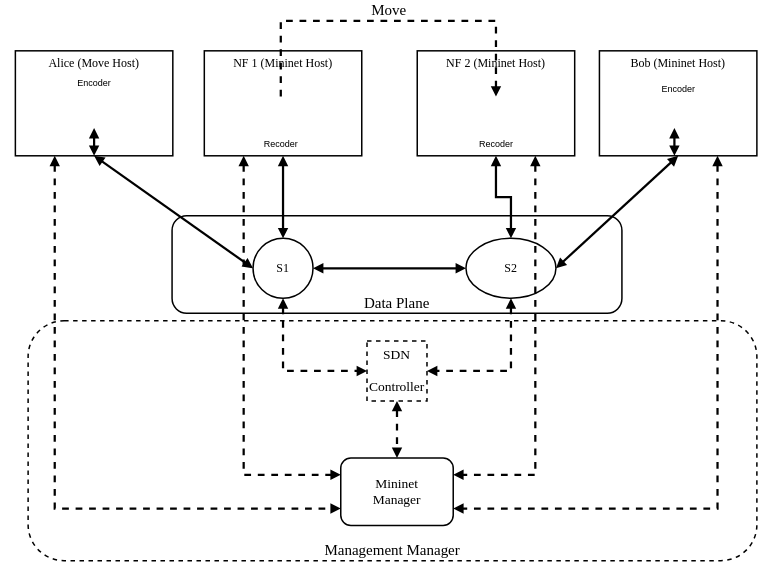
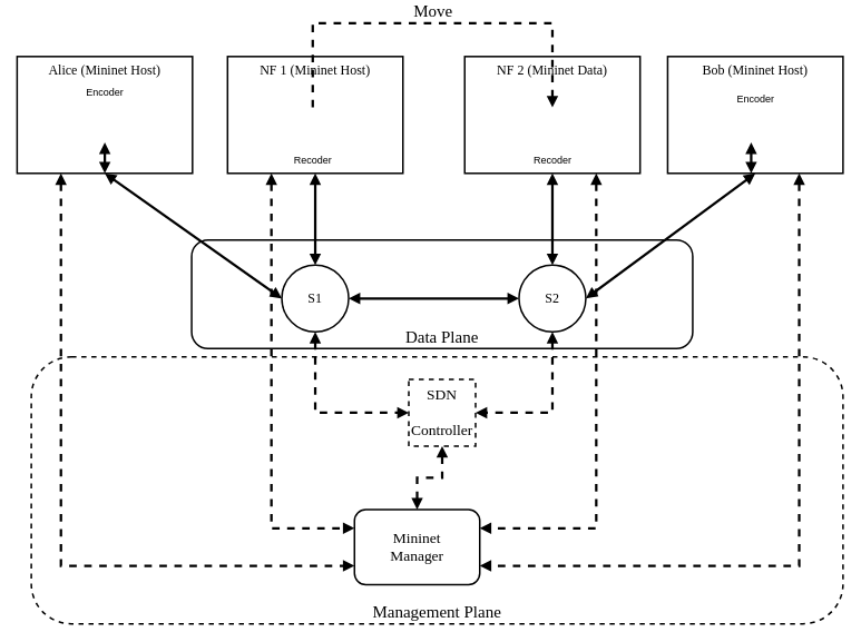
  <mxCell id="0" />
  <mxCell id="1" parent="0" />
- <mxCell id="2" value="Management Manager" style="rounded=1;whiteSpace=wrap;html=1;strokeWidth=2;fillColor=none;fontFamily=Times New Roman;fontSize=20;verticalAlign=bottom;strokeColor=#000000;dashed=1;" vertex="1" parent="1"><mxGeometry x="37" y="420" width="972" height="320" as="geometry" /></mxCell>
+ <mxCell id="2" value="Management Plane" style="rounded=1;whiteSpace=wrap;html=1;strokeWidth=2;fillColor=none;fontFamily=Times New Roman;fontSize=20;verticalAlign=bottom;strokeColor=#000000;dashed=1;" vertex="1" parent="1"><mxGeometry x="37" y="420" width="972" height="320" as="geometry" /></mxCell>
  <mxCell id="3" style="edgeStyle=orthogonalEdgeStyle;rounded=0;orthogonalLoop=1;jettySize=auto;html=1;exitX=0.25;exitY=1;exitDx=0;exitDy=0;entryX=0;entryY=0.75;entryDx=0;entryDy=0;dashed=1;startArrow=block;startFill=1;endArrow=block;endFill=1;strokeWidth=3;fontFamily=Times New Roman;fontSize=16;" edge="1" parent="1" source="4" target="24"><mxGeometry relative="1" as="geometry" /></mxCell>
- <mxCell id="4" value="Alice (Move Host)&lt;br&gt;" style="rounded=0;whiteSpace=wrap;html=1;fillColor=none;strokeWidth=2;verticalAlign=top;fontSize=16;fontFamily=Times New Roman;" vertex="1" parent="1"><mxGeometry x="20" y="60" width="210" height="140" as="geometry" /></mxCell>
+ <mxCell id="4" value="Alice (Mininet Host)&lt;br&gt;" style="rounded=0;whiteSpace=wrap;html=1;fillColor=none;strokeWidth=2;verticalAlign=top;fontSize=16;fontFamily=Times New Roman;" vertex="1" parent="1"><mxGeometry x="20" y="60" width="210" height="140" as="geometry" /></mxCell>
  <mxCell id="5" value="Encoder" style="shape=image;html=1;verticalAlign=bottom;verticalLabelPosition=top;labelBackgroundColor=#ffffff;imageAspect=0;aspect=fixed;image=https://cdn1.iconfinder.com/data/icons/logos-and-brands-3/512/97_Docker_logo_logos-128.png;labelPosition=center;align=center;" vertex="1" parent="1"><mxGeometry x="100" y="113" width="50" height="50" as="geometry" /></mxCell>
  <mxCell id="6" style="edgeStyle=orthogonalEdgeStyle;rounded=0;orthogonalLoop=1;jettySize=auto;html=1;exitX=0.5;exitY=0;exitDx=0;exitDy=0;entryX=0.5;entryY=1;entryDx=0;entryDy=0;startArrow=block;startFill=1;endArrow=block;endFill=1;strokeWidth=3;fontFamily=Times New Roman;fontSize=16;" edge="1" parent="1" source="10" target="15"><mxGeometry relative="1" as="geometry" /></mxCell>
  <mxCell id="7" value="" style="edgeStyle=orthogonalEdgeStyle;rounded=0;orthogonalLoop=1;jettySize=auto;html=1;startArrow=block;startFill=1;endArrow=block;endFill=1;strokeWidth=3;fontFamily=Times New Roman;fontSize=16;" edge="1" parent="1" source="10" target="13"><mxGeometry relative="1" as="geometry" /></mxCell>
  <mxCell id="8" value="" style="edgeStyle=none;rounded=0;orthogonalLoop=1;jettySize=auto;html=1;exitX=0;exitY=0.5;exitDx=0;exitDy=0;entryX=0.5;entryY=1;entryDx=0;entryDy=0;startArrow=block;startFill=1;endArrow=block;endFill=1;strokeWidth=3;fontFamily=Times New Roman;fontSize=16;" edge="1" parent="1" source="10" target="4"><mxGeometry relative="1" as="geometry" /></mxCell>
  <mxCell id="9" style="edgeStyle=orthogonalEdgeStyle;rounded=0;orthogonalLoop=1;jettySize=auto;html=1;exitX=0.5;exitY=1;exitDx=0;exitDy=0;entryX=0;entryY=0.5;entryDx=0;entryDy=0;dashed=1;startArrow=block;startFill=1;endArrow=block;endFill=1;strokeWidth=3;fontFamily=Times New Roman;fontSize=16;" edge="1" parent="1" source="10" target="23"><mxGeometry relative="1" as="geometry" /></mxCell>
  <mxCell id="10" value="S1" style="ellipse;whiteSpace=wrap;html=1;aspect=fixed;strokeWidth=2;fillColor=none;fontFamily=Times New Roman;fontSize=16;" vertex="1" parent="1"><mxGeometry x="337" y="310" width="80" height="80" as="geometry" /></mxCell>
  <mxCell id="11" style="edgeStyle=none;rounded=0;orthogonalLoop=1;jettySize=auto;html=1;exitX=1;exitY=0.5;exitDx=0;exitDy=0;entryX=0.5;entryY=1;entryDx=0;entryDy=0;startArrow=block;startFill=1;endArrow=block;endFill=1;strokeWidth=3;fontFamily=Times New Roman;fontSize=16;" edge="1" parent="1" source="13" target="20"><mxGeometry relative="1" as="geometry" /></mxCell>
  <mxCell id="12" style="edgeStyle=orthogonalEdgeStyle;rounded=0;orthogonalLoop=1;jettySize=auto;html=1;exitX=0.5;exitY=1;exitDx=0;exitDy=0;entryX=1;entryY=0.5;entryDx=0;entryDy=0;dashed=1;startArrow=block;startFill=1;endArrow=block;endFill=1;strokeWidth=3;fontFamily=Times New Roman;fontSize=16;" edge="1" parent="1" source="13" target="23"><mxGeometry relative="1" as="geometry" /></mxCell>
- <mxCell id="13" value="S2" style="ellipse;whiteSpace=wrap;html=1;aspect=fixed;strokeWidth=2;fillColor=none;fontFamily=Times New Roman;fontSize=16;" vertex="1" parent="1"><mxGeometry x="621" y="310" width="120" height="80" as="geometry" /></mxCell>
+ <mxCell id="13" value="S2" style="ellipse;whiteSpace=wrap;html=1;aspect=fixed;strokeWidth=2;fillColor=none;fontFamily=Times New Roman;fontSize=16;" vertex="1" parent="1"><mxGeometry x="621" y="310" width="80" height="80" as="geometry" /></mxCell>
  <mxCell id="14" style="edgeStyle=orthogonalEdgeStyle;rounded=0;orthogonalLoop=1;jettySize=auto;html=1;exitX=0.25;exitY=1;exitDx=0;exitDy=0;entryX=0;entryY=0.25;entryDx=0;entryDy=0;startArrow=block;startFill=1;endArrow=block;endFill=1;strokeWidth=3;fontFamily=Times New Roman;fontSize=16;dashed=1;" edge="1" parent="1" source="15" target="24"><mxGeometry relative="1" as="geometry" /></mxCell>
  <mxCell id="15" value="NF 1 (Mininet Host)&lt;br&gt;" style="rounded=0;whiteSpace=wrap;html=1;fillColor=none;strokeWidth=2;verticalAlign=top;fontSize=16;fontFamily=Times New Roman;" vertex="1" parent="1"><mxGeometry x="272" y="60" width="210" height="140" as="geometry" /></mxCell>
  <mxCell id="16" style="edgeStyle=orthogonalEdgeStyle;rounded=0;orthogonalLoop=1;jettySize=auto;html=1;exitX=0.5;exitY=1;exitDx=0;exitDy=0;entryX=0.5;entryY=0;entryDx=0;entryDy=0;startArrow=block;startFill=1;endArrow=block;endFill=1;strokeWidth=3;fontFamily=Times New Roman;fontSize=16;" edge="1" parent="1" source="18" target="13"><mxGeometry relative="1" as="geometry" /></mxCell>
  <mxCell id="17" style="edgeStyle=orthogonalEdgeStyle;rounded=0;orthogonalLoop=1;jettySize=auto;html=1;exitX=0.75;exitY=1;exitDx=0;exitDy=0;entryX=1;entryY=0.25;entryDx=0;entryDy=0;dashed=1;startArrow=block;startFill=1;endArrow=block;endFill=1;strokeWidth=3;fontFamily=Times New Roman;fontSize=16;" edge="1" parent="1" source="18" target="24"><mxGeometry relative="1" as="geometry" /></mxCell>
- <mxCell id="18" value="NF 2 (Mininet Host)&lt;br&gt;" style="rounded=0;whiteSpace=wrap;html=1;fillColor=none;strokeWidth=2;verticalAlign=top;fontSize=16;fontFamily=Times New Roman;" vertex="1" parent="1"><mxGeometry x="556" y="60" width="210" height="140" as="geometry" /></mxCell>
+ <mxCell id="18" value="NF 2 (Mininet Data)&lt;br&gt;" style="rounded=0;whiteSpace=wrap;html=1;fillColor=none;strokeWidth=2;verticalAlign=top;fontSize=16;fontFamily=Times New Roman;" vertex="1" parent="1"><mxGeometry x="556" y="60" width="210" height="140" as="geometry" /></mxCell>
  <mxCell id="19" style="edgeStyle=orthogonalEdgeStyle;rounded=0;orthogonalLoop=1;jettySize=auto;html=1;exitX=0.75;exitY=1;exitDx=0;exitDy=0;entryX=1;entryY=0.75;entryDx=0;entryDy=0;dashed=1;startArrow=block;startFill=1;endArrow=block;endFill=1;strokeWidth=3;fontFamily=Times New Roman;fontSize=16;" edge="1" parent="1" source="20" target="24"><mxGeometry relative="1" as="geometry" /></mxCell>
  <mxCell id="20" value="Bob (Mininet Host)&lt;br&gt;" style="rounded=0;whiteSpace=wrap;html=1;fillColor=none;strokeWidth=2;verticalAlign=top;fontSize=16;fontFamily=Times New Roman;" vertex="1" parent="1"><mxGeometry x="799" y="60" width="210" height="140" as="geometry" /></mxCell>
  <mxCell id="21" value="" style="endArrow=block;html=1;fontFamily=Times New Roman;fontSize=16;entryX=0.5;entryY=1;entryDx=0;entryDy=0;exitX=0.5;exitY=1;exitDx=0;exitDy=0;strokeWidth=3;startArrow=block;startFill=1;endFill=1;" edge="1" parent="1" source="4" target="5"><mxGeometry width="50" height="50" relative="1" as="geometry"><mxPoint x="100" y="290" as="sourcePoint" /><mxPoint x="150" y="240" as="targetPoint" /></mxGeometry></mxCell>
  <mxCell id="22" style="edgeStyle=orthogonalEdgeStyle;rounded=0;orthogonalLoop=1;jettySize=auto;html=1;exitX=0.5;exitY=1;exitDx=0;exitDy=0;entryX=0.5;entryY=0;entryDx=0;entryDy=0;dashed=1;startArrow=block;startFill=1;endArrow=block;endFill=1;strokeWidth=3;fontFamily=Times New Roman;fontSize=16;" edge="1" parent="1" source="23" target="24"><mxGeometry relative="1" as="geometry" /></mxCell>
  <mxCell id="23" value="&lt;div style=&quot;font-size: 18px;&quot;&gt;SDN&lt;/div&gt;&lt;div style=&quot;font-size: 18px;&quot;&gt;&lt;br style=&quot;font-size: 18px;&quot;&gt;&lt;/div&gt;&lt;div style=&quot;font-size: 18px;&quot;&gt;Controller&lt;br style=&quot;font-size: 18px;&quot;&gt;&lt;/div&gt;" style="whiteSpace=wrap;html=1;aspect=fixed;strokeWidth=2;fillColor=none;fontFamily=Times New Roman;fontSize=18;dashed=1;" vertex="1" parent="1"><mxGeometry x="489" y="447" width="80" height="80" as="geometry" /></mxCell>
- <mxCell id="24" value="&lt;div&gt;Mininet&lt;/div&gt;&lt;div&gt;Manager&lt;/div&gt;" style="rounded=1;whiteSpace=wrap;html=1;strokeWidth=2;fillColor=none;fontFamily=Times New Roman;fontSize=18;" vertex="1" parent="1"><mxGeometry x="454" y="603" width="150" height="90" as="geometry" /></mxCell>
+ <mxCell id="24" value="&lt;div&gt;Mininet&lt;/div&gt;&lt;div&gt;Manager&lt;/div&gt;" style="rounded=1;whiteSpace=wrap;html=1;strokeWidth=2;fillColor=none;fontFamily=Times New Roman;fontSize=18;" vertex="1" parent="1"><mxGeometry x="424" y="603" width="150" height="90" as="geometry" /></mxCell>
  <mxCell id="25" value="Recoder" style="shape=image;html=1;verticalAlign=top;verticalLabelPosition=bottom;labelBackgroundColor=#ffffff;imageAspect=0;aspect=fixed;image=https://cdn1.iconfinder.com/data/icons/logos-and-brands-3/512/97_Docker_logo_logos-128.png;labelPosition=center;align=center;" vertex="1" parent="1"><mxGeometry x="349" y="121" width="50" height="50" as="geometry" /></mxCell>
  <mxCell id="26" value="Recoder" style="shape=image;html=1;verticalAlign=top;verticalLabelPosition=bottom;labelBackgroundColor=#ffffff;imageAspect=0;aspect=fixed;image=https://cdn1.iconfinder.com/data/icons/logos-and-brands-3/512/97_Docker_logo_logos-128.png;labelPosition=center;align=center;dashed=1;opacity=40;" vertex="1" parent="1"><mxGeometry x="636" y="121" width="50" height="50" as="geometry" /></mxCell>
  <mxCell id="27" value="Encoder" style="shape=image;html=1;verticalAlign=bottom;verticalLabelPosition=top;labelBackgroundColor=#ffffff;imageAspect=0;aspect=fixed;image=https://cdn1.iconfinder.com/data/icons/logos-and-brands-3/512/97_Docker_logo_logos-128.png;labelPosition=center;align=center;" vertex="1" parent="1"><mxGeometry x="879" y="120" width="50" height="50" as="geometry" /></mxCell>
  <mxCell id="28" style="edgeStyle=none;rounded=0;orthogonalLoop=1;jettySize=auto;html=1;exitX=0.5;exitY=1;exitDx=0;exitDy=0;startArrow=block;startFill=1;endArrow=block;endFill=1;strokeWidth=3;fontFamily=Times New Roman;fontSize=16;" edge="1" parent="1" source="20" target="20"><mxGeometry relative="1" as="geometry" /></mxCell>
  <mxCell id="29" value="" style="endArrow=block;html=1;fontFamily=Times New Roman;fontSize=16;entryX=0.5;entryY=1;entryDx=0;entryDy=0;exitX=0.5;exitY=1;exitDx=0;exitDy=0;strokeWidth=3;startArrow=block;startFill=1;endFill=1;" edge="1" parent="1"><mxGeometry width="50" height="50" relative="1" as="geometry"><mxPoint x="899" y="200" as="sourcePoint" /><mxPoint x="899" y="163" as="targetPoint" /></mxGeometry></mxCell>
  <mxCell id="30" value="Data Plane" style="rounded=1;whiteSpace=wrap;html=1;strokeWidth=2;fillColor=none;fontFamily=Times New Roman;fontSize=20;verticalAlign=bottom;strokeColor=#000000;" vertex="1" parent="1"><mxGeometry x="229" y="280" width="600" height="130" as="geometry" /></mxCell>
  <mxCell id="31" value="Move&lt;br&gt;" style="edgeStyle=orthogonalEdgeStyle;rounded=0;orthogonalLoop=1;jettySize=auto;html=1;exitX=0.5;exitY=0;exitDx=0;exitDy=0;entryX=0.5;entryY=0;entryDx=0;entryDy=0;dashed=1;startArrow=none;startFill=0;endArrow=block;endFill=1;strokeWidth=3;fontFamily=Times New Roman;fontSize=20;labelPosition=center;verticalLabelPosition=top;align=center;verticalAlign=bottom;" edge="1" parent="1" source="25" target="26"><mxGeometry relative="1" as="geometry"><Array as="points"><mxPoint x="374" y="20" /><mxPoint x="661" y="20" /></Array></mxGeometry></mxCell>
